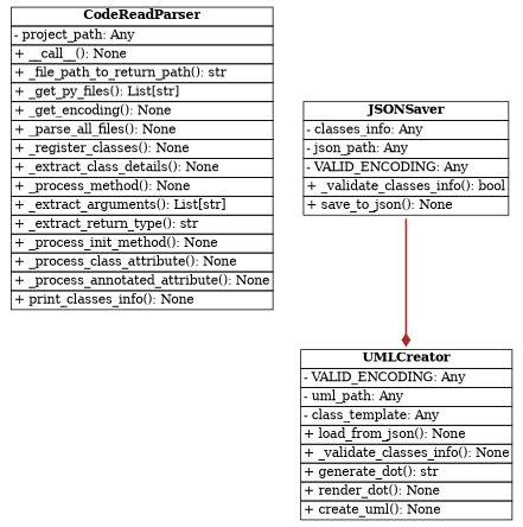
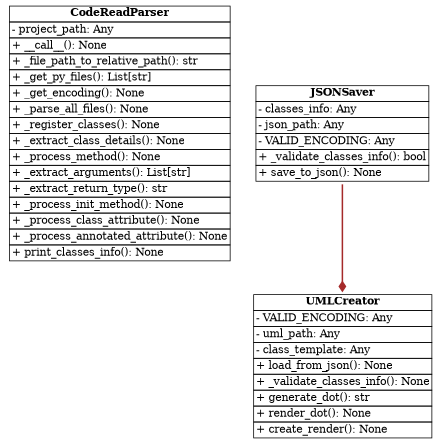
  digraph {
    node [shape=plaintext]
-   n1 [label=<                 <table border="0" cellborder="1" cellspacing="0">                     <tr><td><b>CodeReadParser</b></td></tr>                     <tr><td align="left">- project_path: Any</td></tr>                     <tr><td align="left">+ __call__(): None</td></tr> <tr><td align="left">+ _file_path_to_return_path(): str</td></tr> <tr><td align="left">+ _get_py_files(): List[str]</td></tr> <tr><td align="left">+ _get_encoding(): None</td></tr> <tr><td align="left">+ _parse_all_files(): None</td></tr> <tr><td align="left">+ _register_classes(): None</td></tr> <tr><td align="left">+ _extract_class_details(): None</td></tr> <tr><td align="left">+ _process_method(): None</td></tr> <tr><td align="left">+ _extract_arguments(): List[str]</td></tr> <tr><td align="left">+ _extract_return_type(): str</td></tr> <tr><td align="left">+ _process_init_method(): None</td></tr> <tr><td align="left">+ _process_class_attribute(): None</td></tr> <tr><td align="left">+ _process_annotated_attribute(): None</td></tr> <tr><td align="left">+ print_classes_info(): None</td></tr>                 </table>             >]
+   n1 [label=<                 <table border="0" cellborder="1" cellspacing="0">                     <tr><td><b>CodeReadParser</b></td></tr>                     <tr><td align="left">- project_path: Any</td></tr>                     <tr><td align="left">+ __call__(): None</td></tr> <tr><td align="left">+ _file_path_to_relative_path(): str</td></tr> <tr><td align="left">+ _get_py_files(): List[str]</td></tr> <tr><td align="left">+ _get_encoding(): None</td></tr> <tr><td align="left">+ _parse_all_files(): None</td></tr> <tr><td align="left">+ _register_classes(): None</td></tr> <tr><td align="left">+ _extract_class_details(): None</td></tr> <tr><td align="left">+ _process_method(): None</td></tr> <tr><td align="left">+ _extract_arguments(): List[str]</td></tr> <tr><td align="left">+ _extract_return_type(): str</td></tr> <tr><td align="left">+ _process_init_method(): None</td></tr> <tr><td align="left">+ _process_class_attribute(): None</td></tr> <tr><td align="left">+ _process_annotated_attribute(): None</td></tr> <tr><td align="left">+ print_classes_info(): None</td></tr>                 </table>             >]
    n2 [label=<                 <table border="0" cellborder="1" cellspacing="0">                     <tr><td><b>JSONSaver</b></td></tr>                     <tr><td align="left">- classes_info: Any</td></tr> <tr><td align="left">- json_path: Any</td></tr> <tr><td align="left">- VALID_ENCODING: Any</td></tr>                     <tr><td align="left">+ _validate_classes_info(): bool</td></tr> <tr><td align="left">+ save_to_json(): None</td></tr>                 </table>             >]
-   n3 [label=<                 <table border="0" cellborder="1" cellspacing="0">                     <tr><td><b>UMLCreator</b></td></tr>                     <tr><td align="left">- VALID_ENCODING: Any</td></tr> <tr><td align="left">- uml_path: Any</td></tr> <tr><td align="left">- class_template: Any</td></tr>                     <tr><td align="left">+ load_from_json(): None</td></tr> <tr><td align="left">+ _validate_classes_info(): None</td></tr> <tr><td align="left">+ generate_dot(): str</td></tr> <tr><td align="left">+ render_dot(): None</td></tr> <tr><td align="left">+ create_uml(): None</td></tr>                 </table>             >]
+   n3 [label=<                 <table border="0" cellborder="1" cellspacing="0">                     <tr><td><b>UMLCreator</b></td></tr>                     <tr><td align="left">- VALID_ENCODING: Any</td></tr> <tr><td align="left">- uml_path: Any</td></tr> <tr><td align="left">- class_template: Any</td></tr>                     <tr><td align="left">+ load_from_json(): None</td></tr> <tr><td align="left">+ _validate_classes_info(): None</td></tr> <tr><td align="left">+ generate_dot(): str</td></tr> <tr><td align="left">+ render_dot(): None</td></tr> <tr><td align="left">+ create_render(): None</td></tr>                 </table>             >]
    n2 -> n3 [arrowhead=diamond color=brown style=bold]
  }
